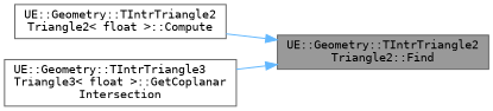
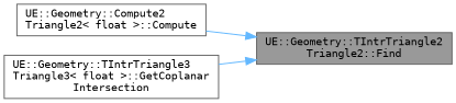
  digraph {
    rankdir=RL
    fontname="DejaVu Sans Mono"
    node [color=grey40 fillcolor=white fontname="DejaVu Sans Mono" fontsize=10 shape=box style=filled]
    edge [color=steelblue1 dir=back fontname="DejaVu Sans Mono" fontsize=10 labelfontname=Helvetica labelfontsize=10 style=solid]
    n1 [color=gray40 fillcolor=grey60 fontcolor=black height=0.2 label="UE::Geometry::TIntrTriangle2\lTriangle2::Find" width=0.4]
-   n2 [height=0.2 label="UE::Geometry::TIntrTriangle2\lTriangle2\< float \>::Compute" width=0.4]
+   n2 [height=0.2 label="UE::Geometry::Compute2\lTriangle2\< float \>::Compute" width=0.4]
    n3 [height=0.2 label="UE::Geometry::TIntrTriangle3\lTriangle3\< float \>::GetCoplanar\lIntersection" width=0.4]
    n1 -> n2
    n1 -> n3
  }
